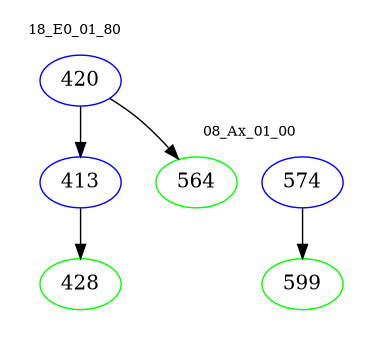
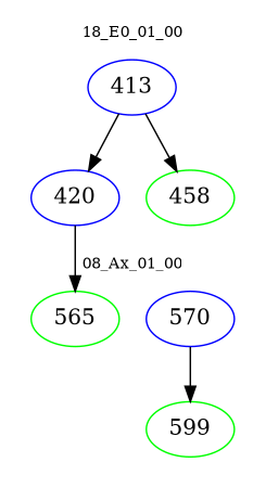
  digraph {
    node [color=blue]
    edge [color=black]
-   n1 [label=574]
-   n2 [color=green label=564]
+   n1 [label=570]
+   n2 [color=green label=565]
    n3 [color=green label=599]
    n4 [label=413]
    n5 [label=420]
-   n6 [color=green label=428]
+   n6 [color=green label=458]
    subgraph cluster_1 {
      color=white
      fontsize=10
      label="08_Ax_01_00"
      n1
      n2
      n3
    }
    subgraph cluster_2 {
      color=white
      fontsize=10
-     label="18_E0_01_80"
+     label="18_E0_01_00"
      n4
      n5
      n6
    }
    n1 -> n3
-   n5 -> n4
+   n4 -> n5
    n4 -> n6
    n5 -> n2
  }
